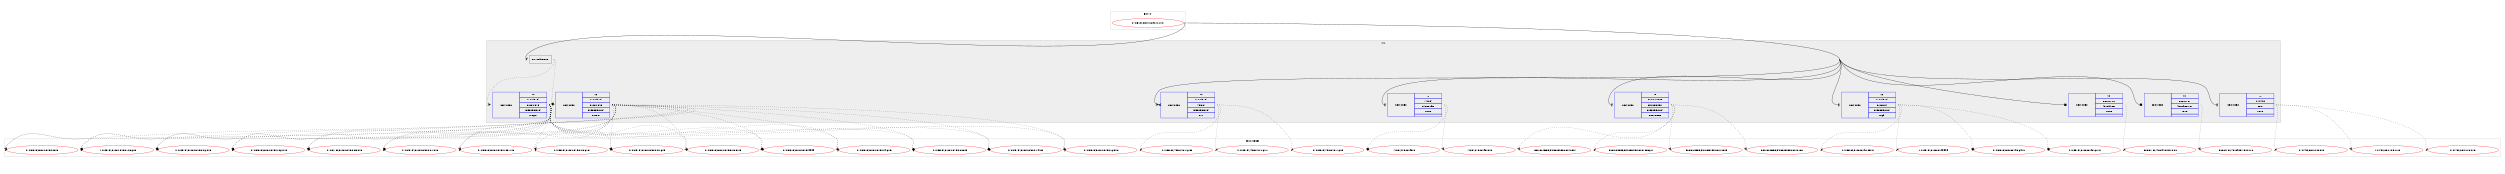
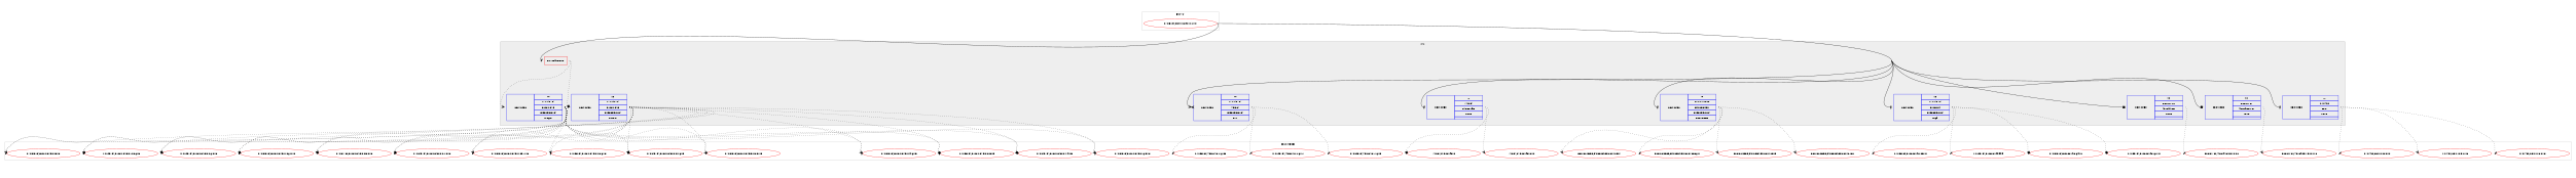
  digraph {
    compound=true
    concentrate=true
    fontname=Helvetica
    fontsize=10
    newrank=true
    rankdir=TB
    ranksep=1.5
    node [color=red fontname=Helvetica fontsize=10]
    edge [arrowhead=tee headport=w style=dotted tailport=e weight=100]
    n1 [label="sys-auth/pam_u2f-1.0.4-r1" width=4]
    n2 [color=blue label=<<TABLE BORDER="0" CELLBORDER="1" CELLSPACING="0" CELLPADDING="4" WIDTH="220"><TR><TD ROWSPAN="6" CELLPADDING="30">pack_dep</TD></TR><TR><TD WIDTH="110">no</TD></TR><TR><TD>sys-devel</TD></TR><TR><TD>automake</TD></TR><TR><TD>greaterequal</TD></TR><TR><TD>1.16.1</TD></TR></TABLE>> shape=none]
    n3 [color=blue label=<<TABLE BORDER="0" CELLBORDER="1" CELLSPACING="0" CELLPADDING="4" WIDTH="220"><TR><TD ROWSPAN="6" CELLPADDING="30">pack_dep</TD></TR><TR><TD WIDTH="110">no</TD></TR><TR><TD>sys-devel</TD></TR><TR><TD>automake</TD></TR><TR><TD>greaterequal</TD></TR><TR><TD>1.15.1</TD></TR></TABLE>> shape=none]
    n4 [label=<<TABLE BORDER="0" CELLBORDER="1" CELLSPACING="0" CELLPADDING="4"><TR><TD CELLPADDING="10">any_of_group</TD></TR></TABLE>> shape=none]
    n5 [color=blue label=<<TABLE BORDER="0" CELLBORDER="1" CELLSPACING="0" CELLPADDING="4" WIDTH="220"><TR><TD ROWSPAN="6" CELLPADDING="30">pack_dep</TD></TR><TR><TD WIDTH="110">no</TD></TR><TR><TD>app-portage</TD></TR><TR><TD>elt-patches</TD></TR><TR><TD>greaterequal</TD></TR><TR><TD>20170815</TD></TR></TABLE>> shape=none]
    n6 [color=blue label=<<TABLE BORDER="0" CELLBORDER="1" CELLSPACING="0" CELLPADDING="4" WIDTH="220"><TR><TD ROWSPAN="6" CELLPADDING="30">pack_dep</TD></TR><TR><TD WIDTH="110">no</TD></TR><TR><TD>sys-devel</TD></TR><TR><TD>autoconf</TD></TR><TR><TD>greaterequal</TD></TR><TR><TD>2.69</TD></TR></TABLE>> shape=none]
    n7 [color=blue label=<<TABLE BORDER="0" CELLBORDER="1" CELLSPACING="0" CELLPADDING="4" WIDTH="220"><TR><TD ROWSPAN="6" CELLPADDING="30">pack_dep</TD></TR><TR><TD WIDTH="110">no</TD></TR><TR><TD>sys-devel</TD></TR><TR><TD>libtool</TD></TR><TR><TD>greaterequal</TD></TR><TR><TD>2.4</TD></TR></TABLE>> shape=none]
    n8 [color=blue label=<<TABLE BORDER="0" CELLBORDER="1" CELLSPACING="0" CELLPADDING="4" WIDTH="220"><TR><TD ROWSPAN="6" CELLPADDING="30">pack_dep</TD></TR><TR><TD WIDTH="110">no</TD></TR><TR><TD>virtual</TD></TR><TR><TD>pkgconfig</TD></TR><TR><TD>none</TD></TR><TR><TD></TD></TR></TABLE>> shape=none]
    n9 [color=blue label=<<TABLE BORDER="0" CELLBORDER="1" CELLSPACING="0" CELLPADDING="4" WIDTH="220"><TR><TD ROWSPAN="6" CELLPADDING="30">pack_dep</TD></TR><TR><TD WIDTH="110">no</TD></TR><TR><TD>app-crypt</TD></TR><TR><TD>libu2f-host</TD></TR><TR><TD>none</TD></TR><TR><TD></TD></TR></TABLE>> shape=none]
    n10 [color=blue label=<<TABLE BORDER="0" CELLBORDER="1" CELLSPACING="0" CELLPADDING="4" WIDTH="220"><TR><TD ROWSPAN="6" CELLPADDING="30">pack_dep</TD></TR><TR><TD WIDTH="110">no</TD></TR><TR><TD>app-crypt</TD></TR><TR><TD>libu2f-server</TD></TR><TR><TD>none</TD></TR><TR><TD></TD></TR></TABLE>> shape=none]
    n11 [color=blue label=<<TABLE BORDER="0" CELLBORDER="1" CELLSPACING="0" CELLPADDING="4" WIDTH="220"><TR><TD ROWSPAN="6" CELLPADDING="30">pack_dep</TD></TR><TR><TD WIDTH="110">no</TD></TR><TR><TD>sys-libs</TD></TR><TR><TD>pam</TD></TR><TR><TD>none</TD></TR><TR><TD></TD></TR></TABLE>> shape=none]
    n12 [label="sys-devel/automake-3.10.3-r3" width=4]
    n13 [label="sys-devel/automake-1.11.6-r3" width=4]
    n14 [label="sys-devel/automake-1.12.6-r2" width=4]
    n15 [label="sys-devel/automake-1.13.4-r2" width=4]
    n16 [label="sys-devel/automake-1.14.1-r2" width=4]
    n17 [label="sys-crypt/automake-1.15.1-r2" width=4]
    n18 [label="sys-devel/automake-1.16.1-r1" width=4]
    n19 [label="sys-devel/automake-1.16.1-r2" width=4]
    n20 [label="sys-devel/automake-1.4_p6-r2" width=4]
    n21 [label="sys-devel/automake-1.5-r2" width=4]
    n22 [label="sys-devel/automake-1.6.3-r2" width=4]
    n23 [label="sys-devel/automake-1.7.9-r3" width=4]
    n24 [label="sys-devel/automake-1.8.5-r5" width=4]
    n25 [label="sys-devel/automake-1.9.6-r5" width=4]
-   n26 [label="sys-devel/automake-9999" width=4]
    n27 [label="app-portage/elt-patches-20170317" width=4]
    n28 [label="app-portage/elt-patches-20170422" width=4]
    n29 [label="app-portage/elt-patches-20170815" width=4]
    n30 [label="app-portage/elt-patches-20170826.1" width=4]
    n31 [label="sys-devel/autoconf-2.13-r1" width=4]
    n32 [label="sys-devel/autoconf-2.64-r1" width=4]
    n33 [label="sys-devel/autoconf-2.69-r4" width=4]
    n34 [label="sys-devel/autoconf-9999" width=4]
    n35 [label="sys-devel/libtool-2.4.6-r3" width=4]
    n36 [label="sys-devel/libtool-2.4.6-r4" width=4]
    n37 [label="sys-devel/libtool-2.4.6-r5" width=4]
    n38 [label="virtual/pkgconfig-0-r1" width=4]
    n39 [label="virtual/pkgconfig-1" width=4]
    n40 [label="app-crypt/libu2f-host-1.1.10" width=4]
    n41 [label="app-crypt/libu2f-server-1.1.0" width=4]
    n42 [label="sys-libs/pam-1.2.1-r2" width=4]
    n43 [label="sys-libs/pam-1.3.0-r2" width=4]
    n44 [label="sys-libs/pam-1.3.1-r1" width=4]
    subgraph cluster_1 {
      color=gray
      label=<<i>ebuild</i>>
      rank=same
      n1
    }
    subgraph cluster_2 {
      color=gray
      label=<<i>dependencies</i>>
      subgraph cluster_3 {
        color=gray
        fillcolor="#eeeeee"
        label=<<i>compile</i>>
        style=filled
        subgraph sub_4 {
          color=gray
          fillcolor="#eeeeee"
          label=<<i>compile</i>>
          style=filled
          n4
          subgraph sub_5 {
            color=gray
            fillcolor="#eeeeee"
            label=<<i>compile</i>>
            style=filled
            n2
          }
          subgraph sub_6 {
            color=gray
            fillcolor="#eeeeee"
            label=<<i>compile</i>>
            style=filled
            n3
          }
        }
        subgraph sub_7 {
          color=gray
          fillcolor="#eeeeee"
          label=<<i>compile</i>>
          style=filled
          n5
        }
        subgraph sub_8 {
          color=gray
          fillcolor="#eeeeee"
          label=<<i>compile</i>>
          style=filled
          n6
        }
        subgraph sub_9 {
          color=gray
          fillcolor="#eeeeee"
          label=<<i>compile</i>>
          style=filled
          n7
        }
        subgraph sub_10 {
          color=gray
          fillcolor="#eeeeee"
          label=<<i>compile</i>>
          style=filled
          n8
        }
      }
      subgraph cluster_11 {
        color=gray
        fillcolor="#eeeeee"
        label=<<i>compile and run</i>>
        style=filled
        subgraph sub_12 {
          color=gray
          fillcolor="#eeeeee"
          label=<<i>compile and run</i>>
          style=filled
          n9
        }
        subgraph sub_13 {
          color=gray
          fillcolor="#eeeeee"
          label=<<i>compile and run</i>>
          style=filled
          n10
        }
        subgraph sub_14 {
          color=gray
          fillcolor="#eeeeee"
          label=<<i>compile and run</i>>
          style=filled
          n11
        }
      }
      subgraph cluster_15 {
        color=gray
        fillcolor="#eeeeee"
        label=<<i>run</i>>
        style=filled
      }
    }
    subgraph cluster_16 {
      color=gray
      label=<<i>candidates</i>>
      rank=same
      subgraph sub_17 {
        color=black
        label=<<i>candidates</i>>
        nodesep=1
        rank=same
        n12
        n13
        n14
        n15
        n16
        n17
        n18
        n19
        n20
        n21
        n22
        n23
        n24
        n25
-       n26
      }
      subgraph sub_18 {
        color=black
        label=<<i>candidates</i>>
        nodesep=1
        rank=same
        n12
        n13
        n14
        n15
        n16
        n17
        n18
        n19
        n20
        n21
        n22
        n23
        n24
        n25
-       n26
      }
      subgraph sub_19 {
        color=black
        label=<<i>candidates</i>>
        nodesep=1
        rank=same
        n27
        n28
        n29
        n30
      }
      subgraph sub_20 {
        color=black
        label=<<i>candidates</i>>
        nodesep=1
        rank=same
        n31
        n32
        n33
        n34
      }
      subgraph sub_21 {
        color=black
        label=<<i>candidates</i>>
        nodesep=1
        rank=same
        n35
        n36
        n37
      }
      subgraph sub_22 {
        color=black
        label=<<i>candidates</i>>
        nodesep=1
        rank=same
        n38
        n39
      }
      subgraph sub_23 {
        color=black
        label=<<i>candidates</i>>
        nodesep=1
        rank=same
        n40
      }
      subgraph sub_24 {
        color=black
        label=<<i>candidates</i>>
        nodesep=1
        rank=same
        n41
      }
      subgraph sub_25 {
        color=black
        label=<<i>candidates</i>>
        nodesep=1
        rank=same
        n42
        n43
        n44
      }
    }
    n1 -> n4 [style=solid weight=20]
    n1 -> n5 [style=solid weight=20]
    n1 -> n6 [style=solid weight=20]
    n1 -> n7 [arrowhead=vee style=solid weight=20]
    n1 -> n8 [style=solid weight=20]
    n1 -> n9 [arrowhead=box style=solid weight=20]
    n1 -> n10 [arrowhead=box style=solid weight=20]
    n1 -> n11 [style=solid weight=20]
    n2 -> n12 [arrowhead=vee]
    n2 -> n13 [arrowhead=box]
    n2 -> n14
    n2 -> n15
    n2 -> n16 [arrowhead=box]
    n2 -> n17 [arrowhead=box]
    n2 -> n18 [arrowhead=box]
    n2 -> n19 [arrowhead=box]
    n2 -> n20 [arrowhead=box]
    n2 -> n21
    n2 -> n22 [arrowhead=vee]
    n2 -> n23 [arrowhead=vee]
    n2 -> n24 [arrowhead=box]
    n2 -> n25
-   n2 -> n26 [arrowhead=vee]
    n3 -> n12
    n3 -> n13 [arrowhead=vee]
    n3 -> n14 [arrowhead=vee]
    n3 -> n15 [arrowhead=vee]
    n3 -> n16
    n3 -> n17 [arrowhead=vee]
    n3 -> n18
    n3 -> n19 [arrowhead=vee]
    n3 -> n20
    n3 -> n21 [arrowhead=vee]
    n3 -> n22
    n3 -> n23 [arrowhead=box]
    n3 -> n24
    n3 -> n25 [arrowhead=vee]
-   n3 -> n26 [arrowhead=box]
    n4 -> n2 [arrowhead=vee weight=20]
    n4 -> n3 [arrowhead=box weight=20]
    n5 -> n27 [arrowhead=vee]
    n5 -> n28 [arrowhead=vee]
    n5 -> n29 [arrowhead=vee]
    n5 -> n30
    n6 -> n31
    n6 -> n32 [arrowhead=box]
    n6 -> n33 [arrowhead=box]
    n6 -> n34
    n7 -> n35
    n7 -> n36
    n7 -> n37
    n8 -> n38 [arrowhead=vee]
    n8 -> n39 [arrowhead=box]
    n9 -> n40
    n10 -> n41 [arrowhead=vee]
    n11 -> n42
    n11 -> n43 [arrowhead=vee]
    n11 -> n44
  }
